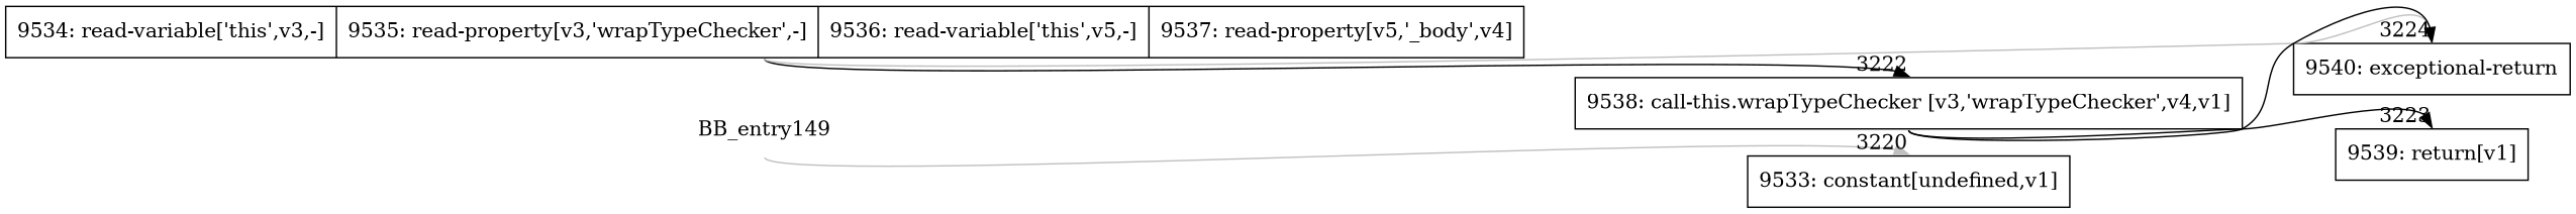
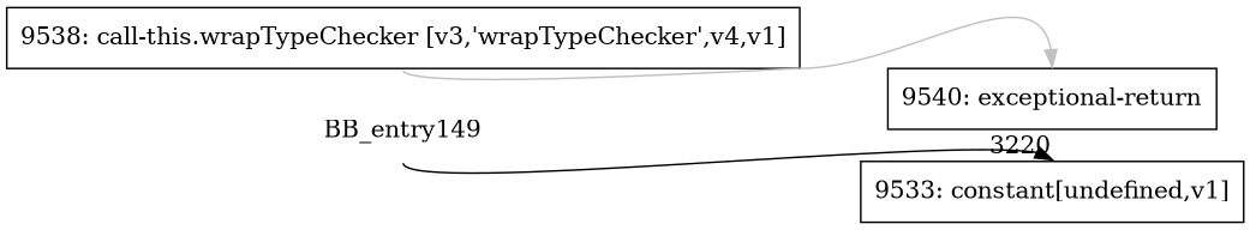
  digraph {
    rankdir=LR
    node [shape=record]
    edge [headport=n tailport=s]
    n1 [label=BB_entry149 shape=none]
    n2 [label="{9533: constant[undefined,v1]}"]
-   n3 [label="{9534: read-variable['this',v3,-]|9535: read-property[v3,'wrapTypeChecker',-]|9536: read-variable['this',v5,-]|9537: read-property[v5,'_body',v4]}"]
    n4 [label="{9538: call-this.wrapTypeChecker [v3,'wrapTypeChecker',v4,v1]}"]
    n5 [label="{9540: exceptional-return}"]
-   n6 [label="{9539: return[v1]}"]
-   n1 -> n2 [headlabel="    3220" color=gray]
-   n3 -> n4 [headlabel="      3222"]
-   n3 -> n5 [color=gray headlabel="      3224"]
-   n4 -> n5 [color=black]
-   n4 -> n6 [headlabel="      3223"]
+   n1 -> n2 [headlabel="    3220"]
+   n4 -> n5 [color=gray]
  }
